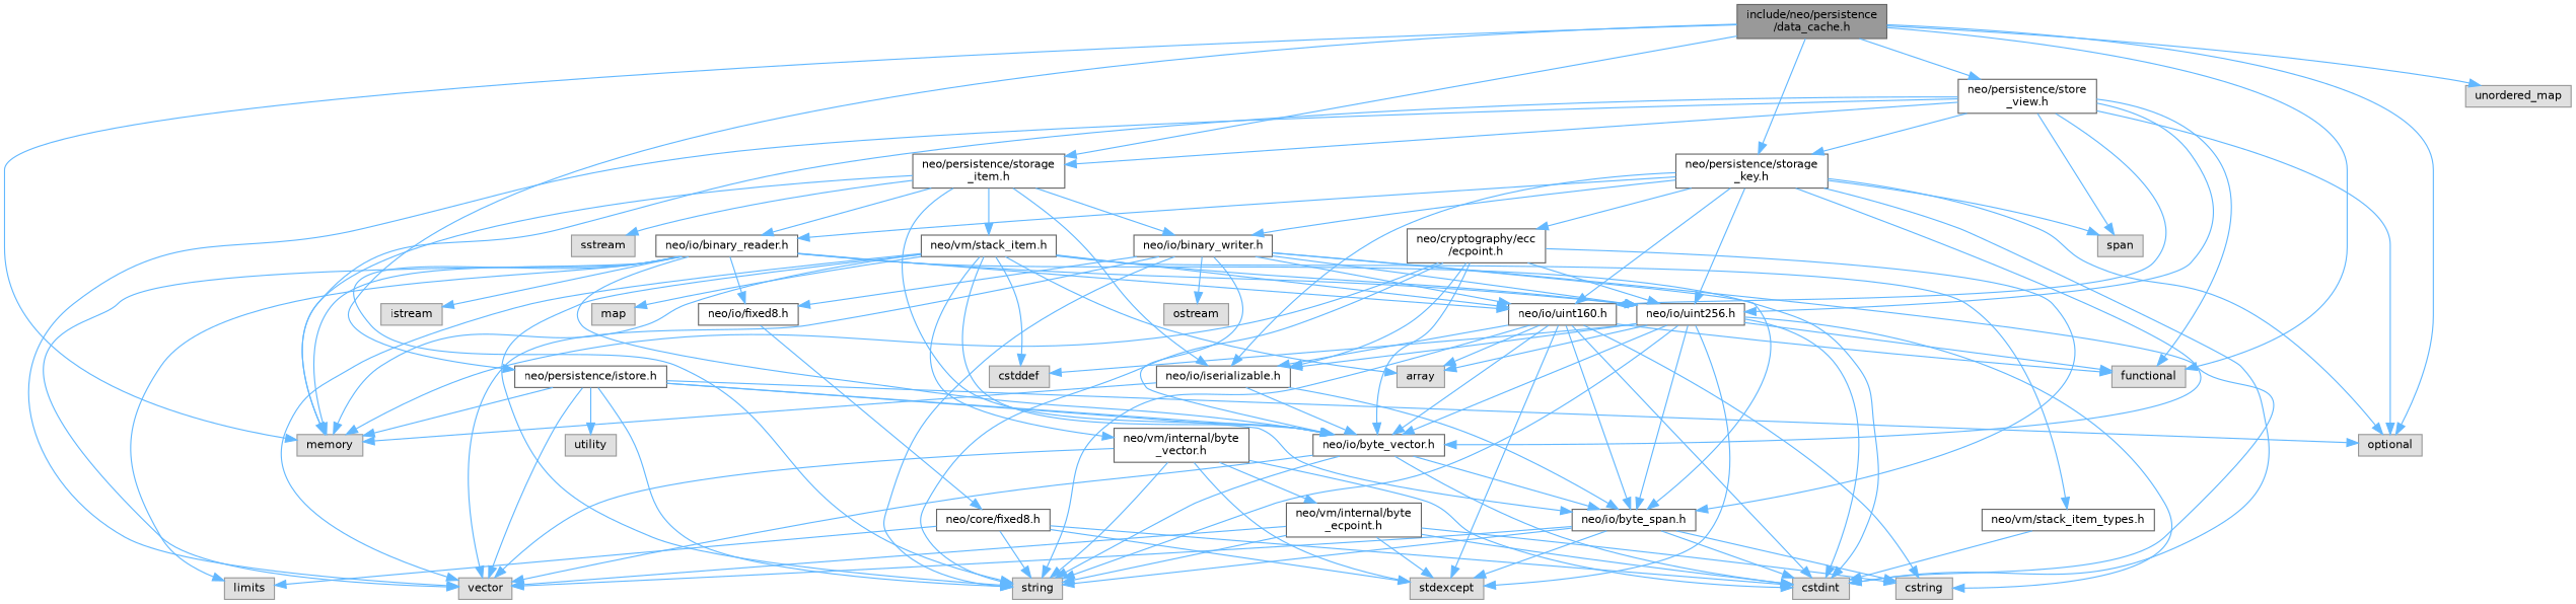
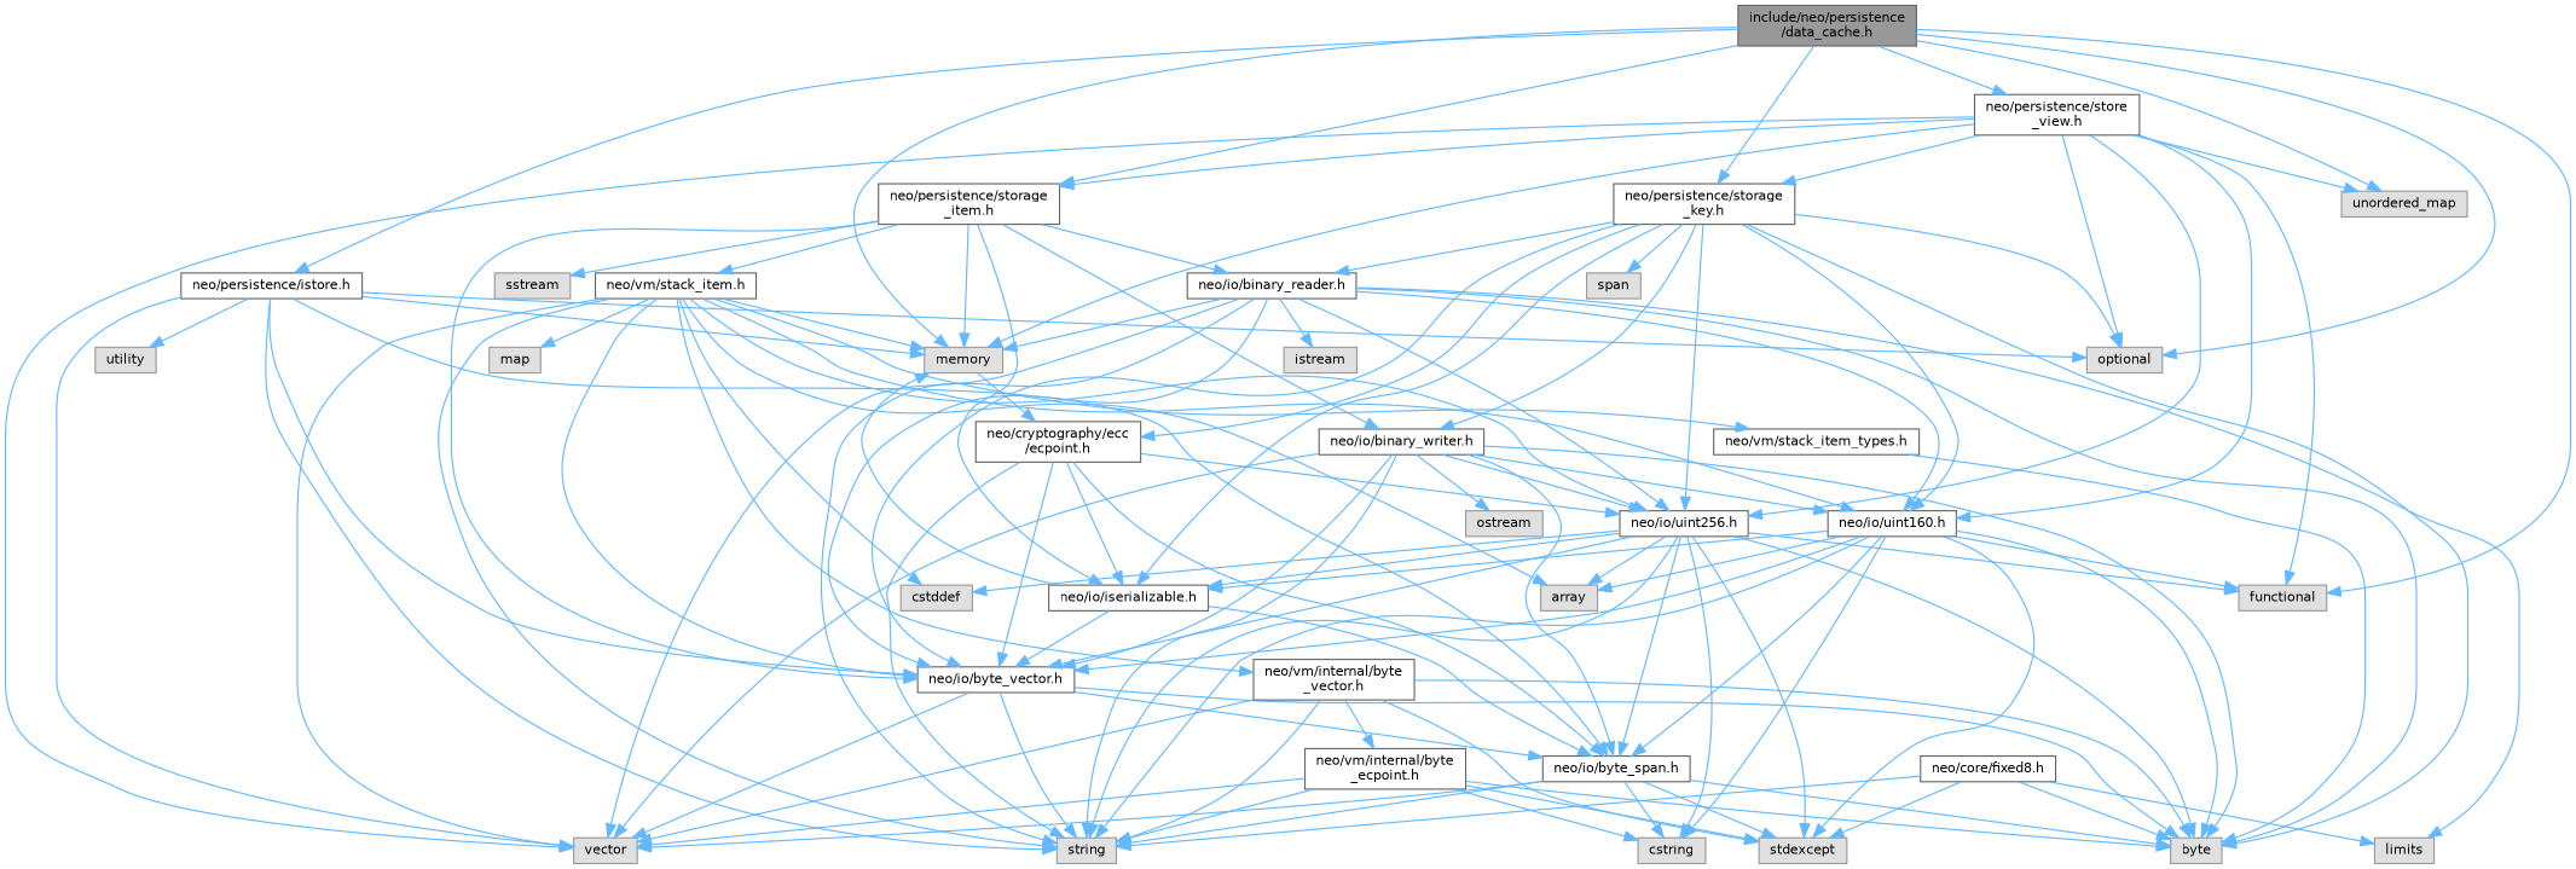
  digraph {
    node [color=grey40 fillcolor=white fontname=Helvetica fontsize=10 shape=box style=filled]
    edge [color=steelblue1 fontname=Helvetica fontsize=10 labelfontname=Helvetica labelfontsize=10 style=solid]
    n1 [color=gray40 fillcolor=grey60 fontcolor=black height=0.2 label="include/neo/persistence\l/data_cache.h" width=0.4]
    n2 [height=0.2 label="neo/persistence/istore.h" width=0.4]
    n3 [color=grey60 fillcolor="#E0E0E0" height=0.2 label=memory width=0.4]
    n4 [color=grey60 fillcolor="#E0E0E0" height=0.2 label=optional width=0.4]
    n5 [height=0.2 label="neo/persistence/storage\l_item.h" width=0.4]
    n6 [color=grey60 fillcolor="#E0E0E0" height=0.2 label=functional width=0.4]
    n7 [height=0.2 label="neo/persistence/storage\l_key.h" width=0.4]
    n8 [height=0.2 label="neo/persistence/store\l_view.h" width=0.4]
    n9 [color=grey60 fillcolor="#E0E0E0" height=0.2 label=unordered_map width=0.4]
    n10 [height=0.2 label="neo/io/byte_span.h" width=0.4]
    n11 [color=grey60 fillcolor="#E0E0E0" height=0.2 label=string width=0.4]
    n12 [color=grey60 fillcolor="#E0E0E0" height=0.2 label=vector width=0.4]
    n13 [height=0.2 label="neo/io/byte_vector.h" width=0.4]
    n14 [color=grey60 fillcolor="#E0E0E0" height=0.2 label=utility width=0.4]
    n15 [height=0.2 label="neo/io/binary_reader.h" width=0.4]
    n16 [height=0.2 label="neo/io/iserializable.h" width=0.4]
    n17 [height=0.2 label="neo/io/binary_writer.h" width=0.4]
    n18 [height=0.2 label="neo/vm/stack_item.h" width=0.4]
    n19 [color=grey60 fillcolor="#E0E0E0" height=0.2 label=sstream width=0.4]
-   n20 [color=grey60 fillcolor="#E0E0E0" height=0.2 label=cstdint width=0.4]
+   n20 [color=grey60 fillcolor="#E0E0E0" height=0.2 label=byte width=0.4]
    n21 [height=0.2 label="neo/io/uint160.h" width=0.4]
    n22 [height=0.2 label="neo/io/uint256.h" width=0.4]
    n23 [height=0.2 label="neo/cryptography/ecc\l/ecpoint.h" width=0.4]
    n24 [color=grey60 fillcolor="#E0E0E0" height=0.2 label=span width=0.4]
    n25 [color=grey60 fillcolor="#E0E0E0" height=0.2 label=cstring width=0.4]
    n26 [color=grey60 fillcolor="#E0E0E0" height=0.2 label=stdexcept width=0.4]
-   n27 [height=0.2 label="neo/io/fixed8.h" width=0.4]
    n28 [color=grey60 fillcolor="#E0E0E0" height=0.2 label=limits width=0.4]
    n29 [color=grey60 fillcolor="#E0E0E0" height=0.2 label=istream width=0.4]
    n30 [color=grey60 fillcolor="#E0E0E0" height=0.2 label=ostream width=0.4]
    n31 [color=grey60 fillcolor="#E0E0E0" height=0.2 label=array width=0.4]
    n32 [color=grey60 fillcolor="#E0E0E0" height=0.2 label=cstddef width=0.4]
    n33 [height=0.2 label="neo/vm/internal/byte\l_vector.h" width=0.4]
    n34 [height=0.2 label="neo/vm/stack_item_types.h" width=0.4]
    n35 [color=grey60 fillcolor="#E0E0E0" height=0.2 label=map width=0.4]
    n36 [height=0.2 label="neo/core/fixed8.h" width=0.4]
    n37 [height=0.2 label="neo/vm/internal/byte\l_ecpoint.h" width=0.4]
    n1 -> n2
    n1 -> n3
    n1 -> n4
    n1 -> n5
    n1 -> n6
    n1 -> n7
    n1 -> n8
    n1 -> n9
    n2 -> n3
    n2 -> n4
    n2 -> n10
    n2 -> n11
    n2 -> n12
    n2 -> n13
    n2 -> n14
    n5 -> n3
    n5 -> n13
    n5 -> n15
    n5 -> n16
    n5 -> n17
    n5 -> n18
    n5 -> n19
    n7 -> n4
    n7 -> n13
    n7 -> n15
    n7 -> n16
    n7 -> n17
    n7 -> n20
    n7 -> n21
    n7 -> n22
    n7 -> n23
    n7 -> n24
    n8 -> n3
    n8 -> n4
    n8 -> n5
    n8 -> n6
    n8 -> n7
-   n8 -> n24
+   n8 -> n9
    n8 -> n12
    n8 -> n21
    n8 -> n22
    n10 -> n11
    n10 -> n12
    n10 -> n20
    n10 -> n25
    n10 -> n26
    n13 -> n10
    n13 -> n11
    n13 -> n12
    n13 -> n20
    n15 -> n3
    n15 -> n11
    n15 -> n12
    n15 -> n13
    n15 -> n20
    n15 -> n21
    n15 -> n22
-   n15 -> n27
    n15 -> n28
    n15 -> n29
    n16 -> n3
    n16 -> n10
    n16 -> n13
    n17 -> n10
    n17 -> n11
    n17 -> n12
    n17 -> n13
    n17 -> n20
    n17 -> n21
    n17 -> n22
-   n17 -> n27
    n17 -> n30
    n18 -> n3
    n18 -> n11
    n18 -> n12
    n18 -> n13
    n18 -> n21
    n18 -> n22
    n18 -> n31
    n18 -> n32
    n18 -> n33
    n18 -> n34
    n18 -> n35
    n21 -> n6
    n21 -> n10
    n21 -> n11
    n21 -> n13
    n21 -> n16
    n21 -> n20
    n21 -> n25
    n21 -> n26
    n21 -> n31
    n22 -> n6
    n22 -> n10
    n22 -> n11
    n22 -> n13
    n22 -> n16
    n22 -> n20
    n22 -> n25
    n22 -> n26
    n22 -> n31
    n22 -> n32
-   n23 -> n3
+   n3 -> n23
    n23 -> n10
    n23 -> n11
    n23 -> n13
    n23 -> n16
    n23 -> n22
-   n27 -> n36
    n33 -> n11
    n33 -> n12
    n33 -> n20
    n33 -> n26
    n33 -> n37
    n34 -> n20
    n36 -> n11
    n36 -> n20
    n36 -> n26
    n36 -> n28
    n37 -> n11
    n37 -> n12
    n37 -> n20
    n37 -> n25
    n37 -> n26
  }
